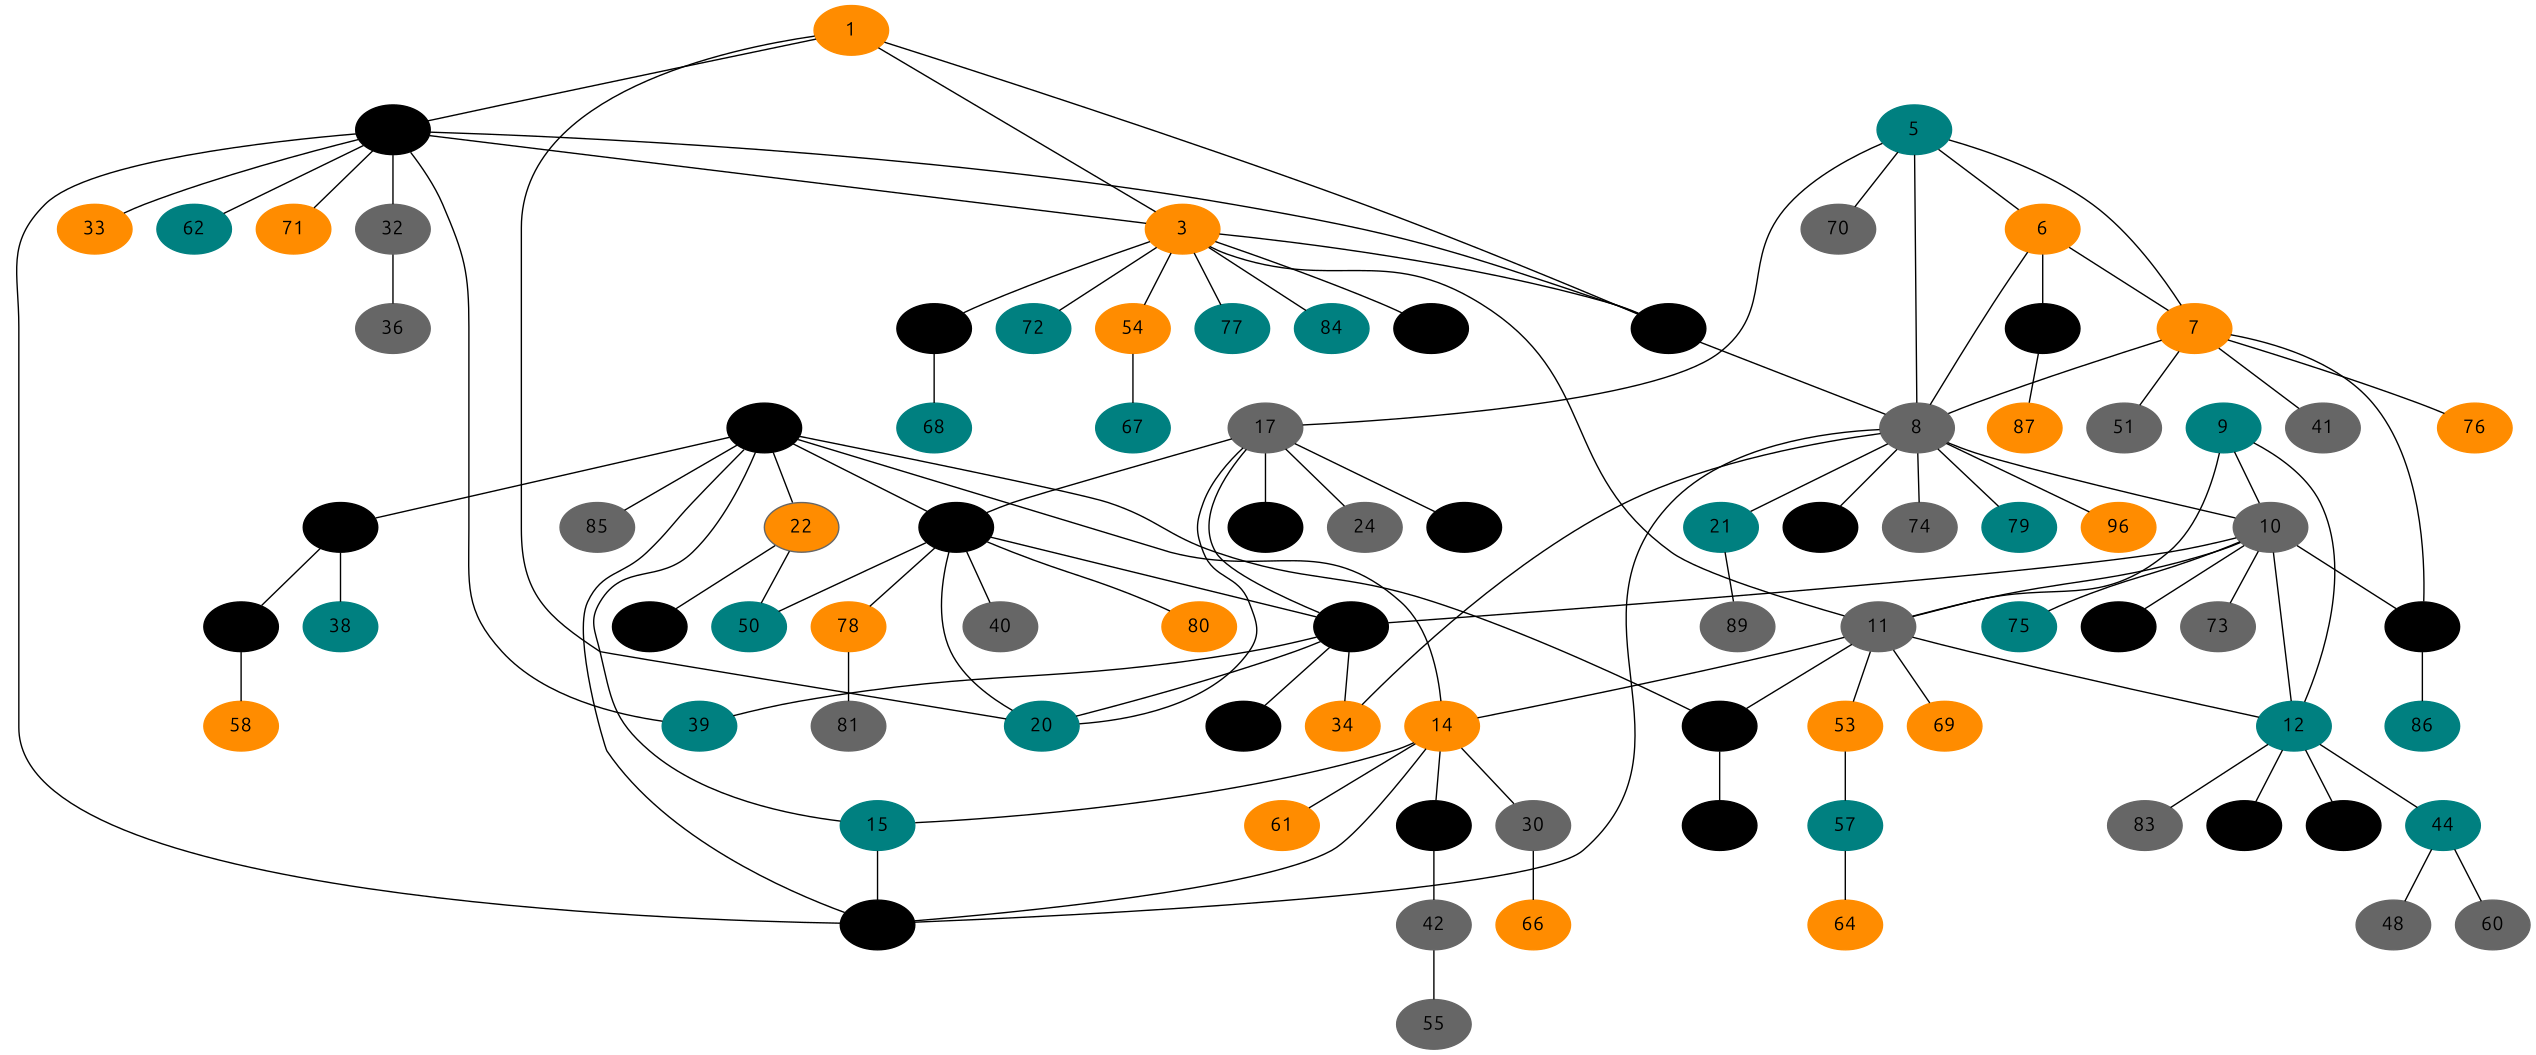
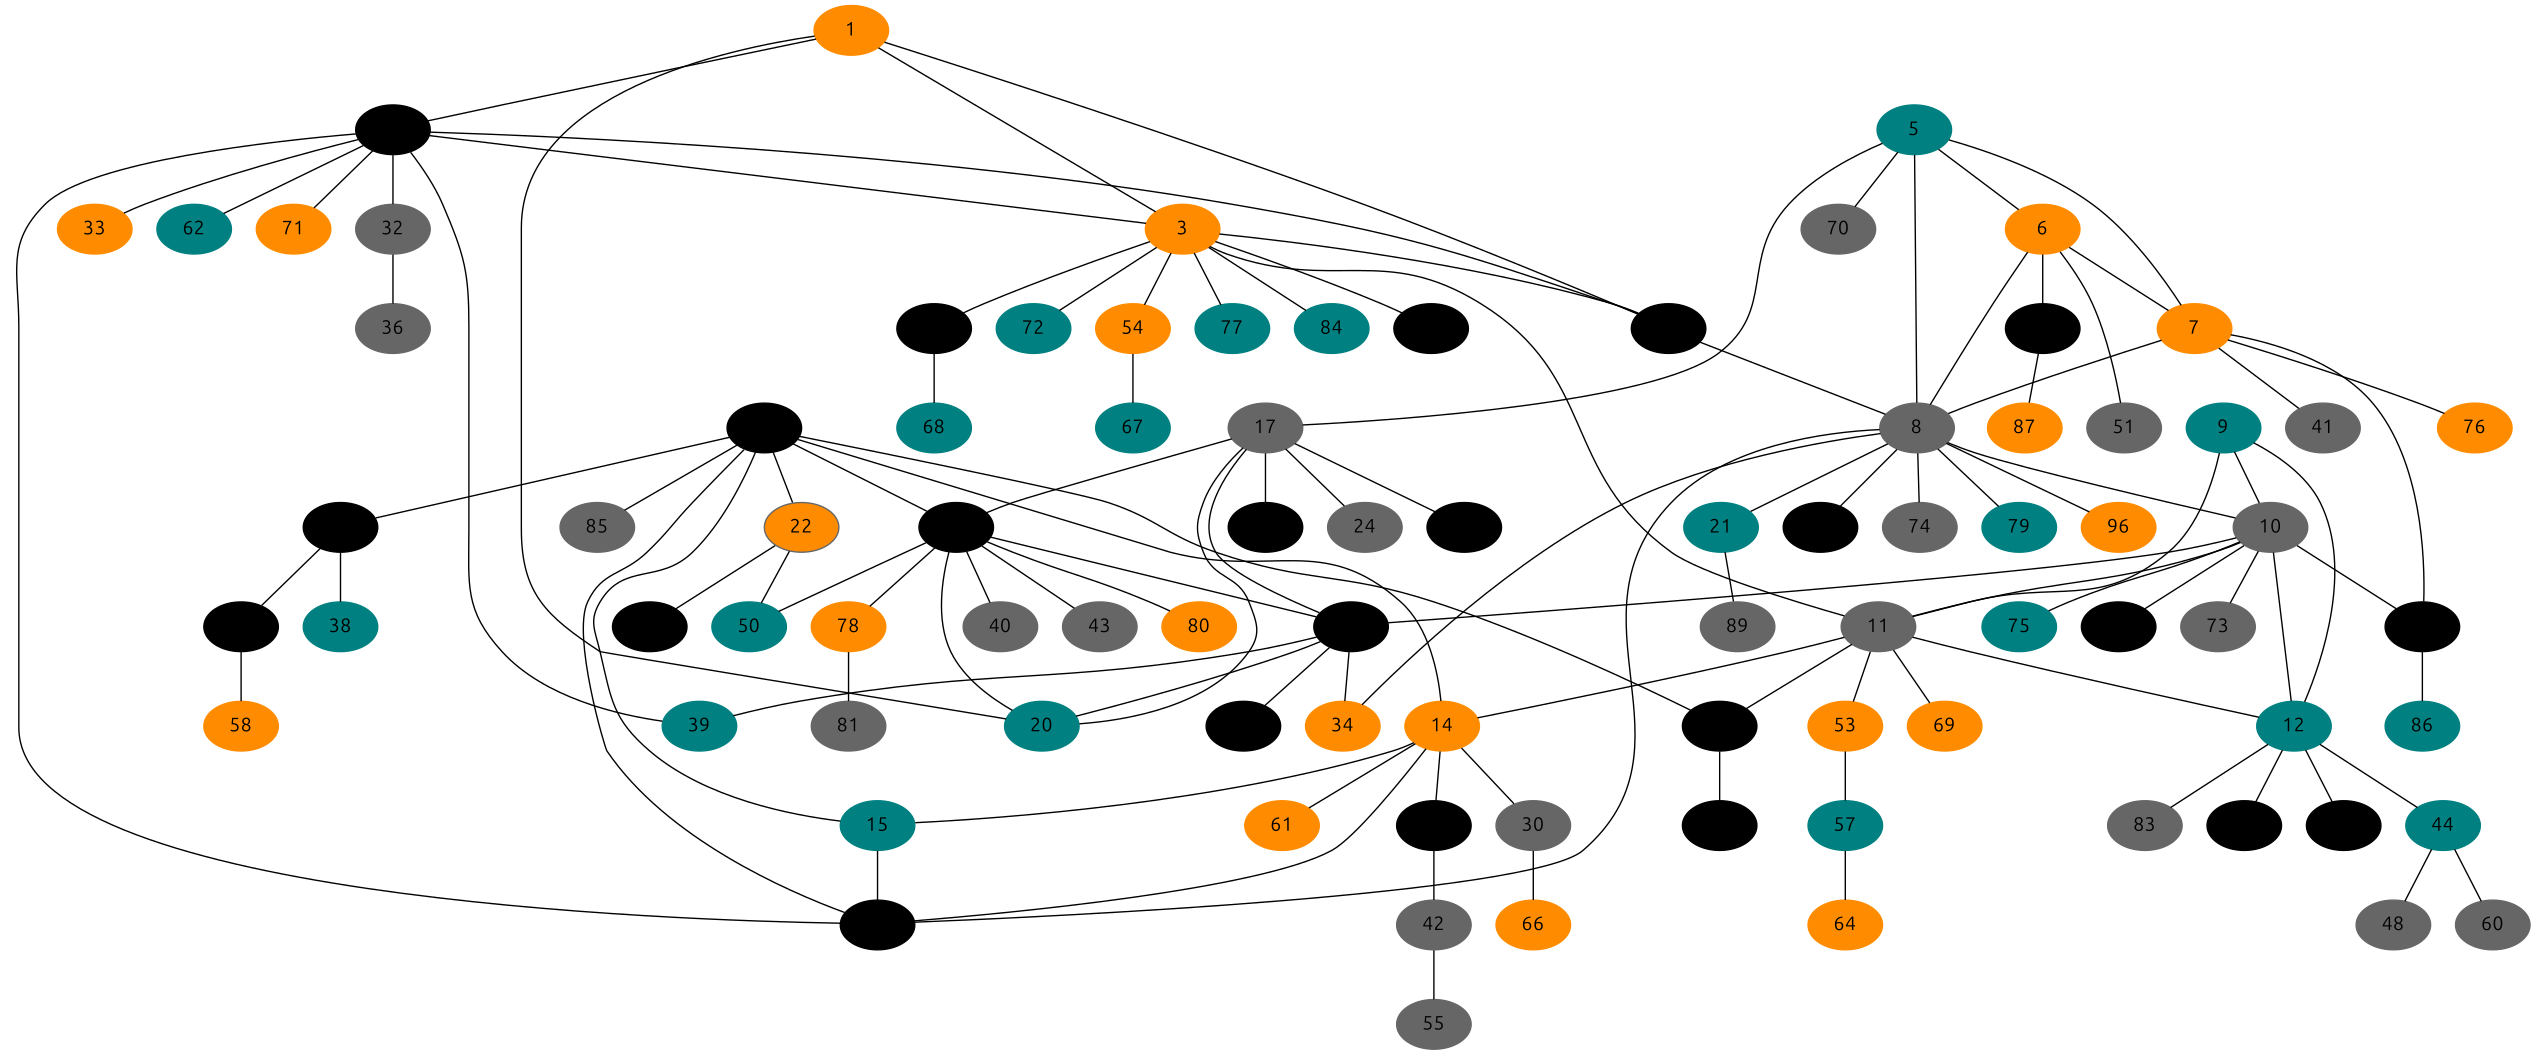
  graph {
    fontname=Ubuntu
    node [color=gray40 fontname=Ubuntu style=filled]
    edge [fontname=Ubuntu]
    1 [color=darkorange]
    2 [color=black]
    3 [color=darkorange]
    4 [color=black]
    20 [color=teal]
    16 [color=black]
    32
    33 [color=darkorange]
    39 [color=teal]
    62 [color=teal]
    71 [color=darkorange]
    11
    31 [color=black]
    54 [color=darkorange]
    59 [color=black]
    72 [color=teal]
    77 [color=teal]
    84 [color=teal]
    8
    36
    12 [color=teal]
    14 [color=darkorange]
    27 [color=black]
    53 [color=darkorange]
    69 [color=darkorange]
    66 [color=darkorange]
    30
    67 [color=teal]
    68 [color=teal]
    10
    21 [color=teal]
    n32 [color=darkorange label=96]
    34 [color=darkorange]
    49 [color=black]
    74
    79 [color=teal]
    5 [color=teal]
    6 [color=darkorange]
    7 [color=darkorange]
    17
    70
    65 [color=black]
    29 [color=black]
    41
    51
    76 [color=darkorange]
    19 [color=black]
    18 [color=black]
    24
    45 [color=black]
    52 [color=black]
    87 [color=darkorange]
    86 [color=teal]
    35 [color=black]
    73
    75 [color=teal]
    n57 [label=89]
    9 [color=teal]
    23 [color=black]
    44 [color=teal]
    47 [color=black]
    83
    63 [color=black]
    15 [color=teal]
    25 [color=black]
    61 [color=darkorange]
    56 [color=black]
    57 [color=teal]
    48
    60
    13 [color=black]
    22 [fillcolor=darkorange]
    28 [color=black]
    85
    40
+   43
    50 [color=teal]
    78 [color=darkorange]
    80 [color=darkorange]
    46 [color=black]
    37 [color=black]
    38 [color=teal]
    42
    81
    55
    58 [color=darkorange]
    64 [color=darkorange]
    1 -- 2
    1 -- 3
    1 -- 4
    1 -- 20
    2 -- 3
    2 -- 4
    2 -- 16
    2 -- 32
    2 -- 33
    2 -- 39
    2 -- 62
    2 -- 71
    3 -- 4
    3 -- 11
    3 -- 31
    3 -- 54
    3 -- 59
    3 -- 72
    3 -- 77
    3 -- 84
    4 -- 8
    32 -- 36
    11 -- 12
    11 -- 14
    11 -- 27
    11 -- 53
    11 -- 69
    54 -- 67
    59 -- 68
    8 -- 16
    8 -- 10
    8 -- 21
    8 -- n32
    8 -- 34
    8 -- 49
    8 -- 74
    8 -- 79
    12 -- 23
    12 -- 44
    12 -- 47
    12 -- 83
    14 -- 16
    14 -- 30
    14 -- 15
    14 -- 25
    14 -- 61
    27 -- 56
    53 -- 57
    30 -- 66
    10 -- 11
    10 -- 12
    10 -- 29
    10 -- 19
    10 -- 35
    10 -- 73
    10 -- 75
    21 -- n57
    5 -- 8
    5 -- 6
    5 -- 7
    5 -- 17
    5 -- 70
    6 -- 8
    6 -- 7
    6 -- 65
    7 -- 8
    7 -- 29
    7 -- 41
-   7 -- 51
+   6 -- 51
    7 -- 76
    17 -- 20
    17 -- 19
    17 -- 18
    17 -- 24
    17 -- 45
    17 -- 52
    65 -- 87
    29 -- 86
    19 -- 20
    19 -- 39
    19 -- 34
    19 -- 63
    18 -- 20
    18 -- 19
    18 -- 40
+   18 -- 43
    18 -- 50
    18 -- 78
    18 -- 80
    9 -- 11
    9 -- 12
    9 -- 10
    44 -- 48
    44 -- 60
    15 -- 16
    25 -- 42
    57 -- 64
    13 -- 16
    13 -- 14
    13 -- 27
    13 -- 18
    13 -- 15
    13 -- 22
    13 -- 28
    13 -- 85
    22 -- 50
    22 -- 46
    28 -- 37
    28 -- 38
    78 -- 81
    37 -- 58
    42 -- 55
  }
